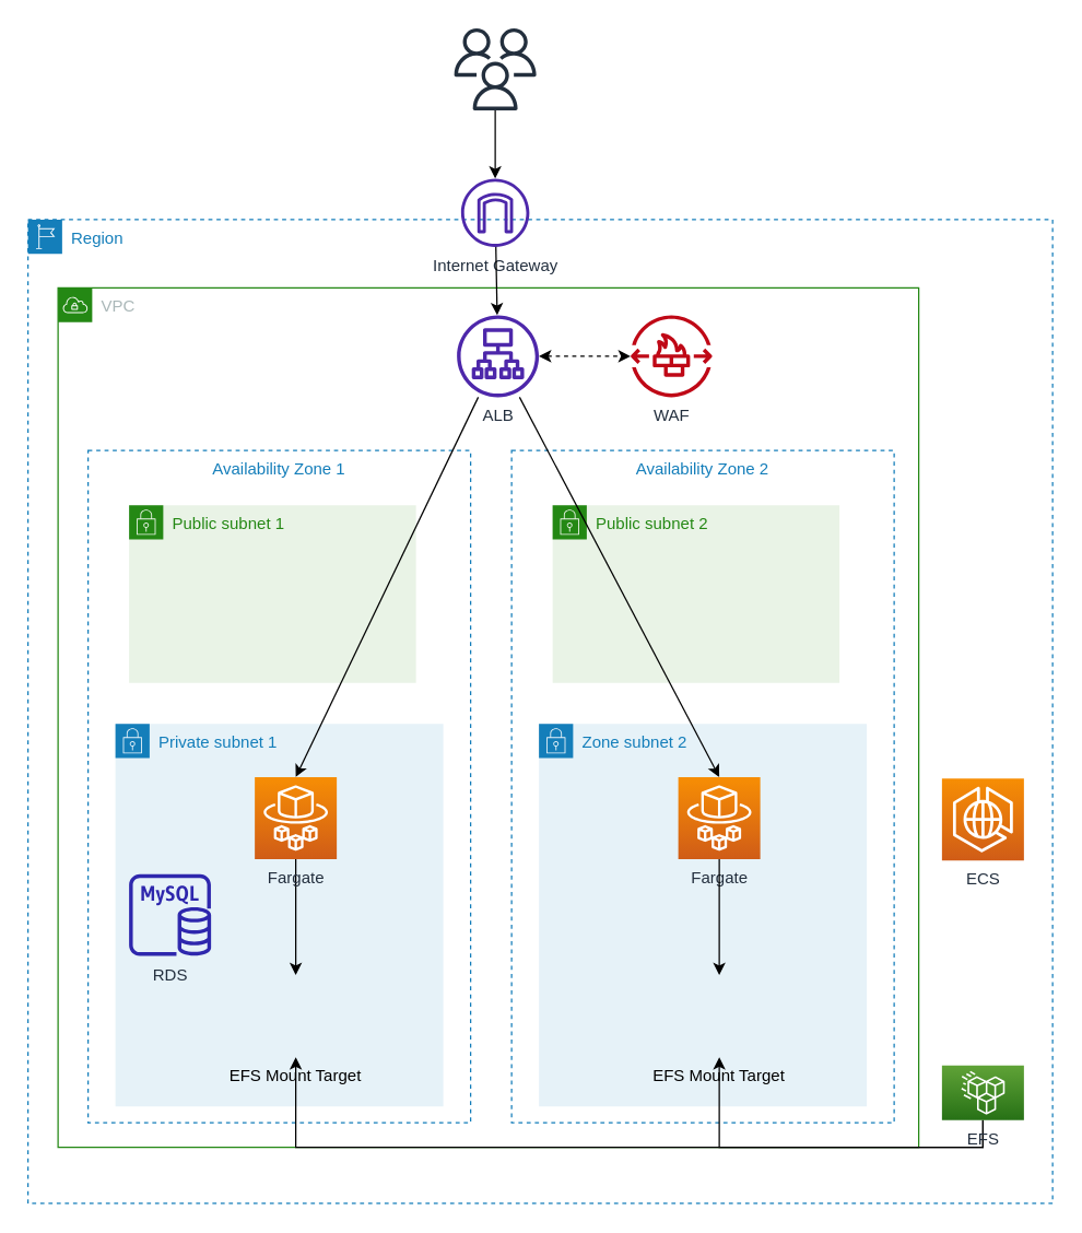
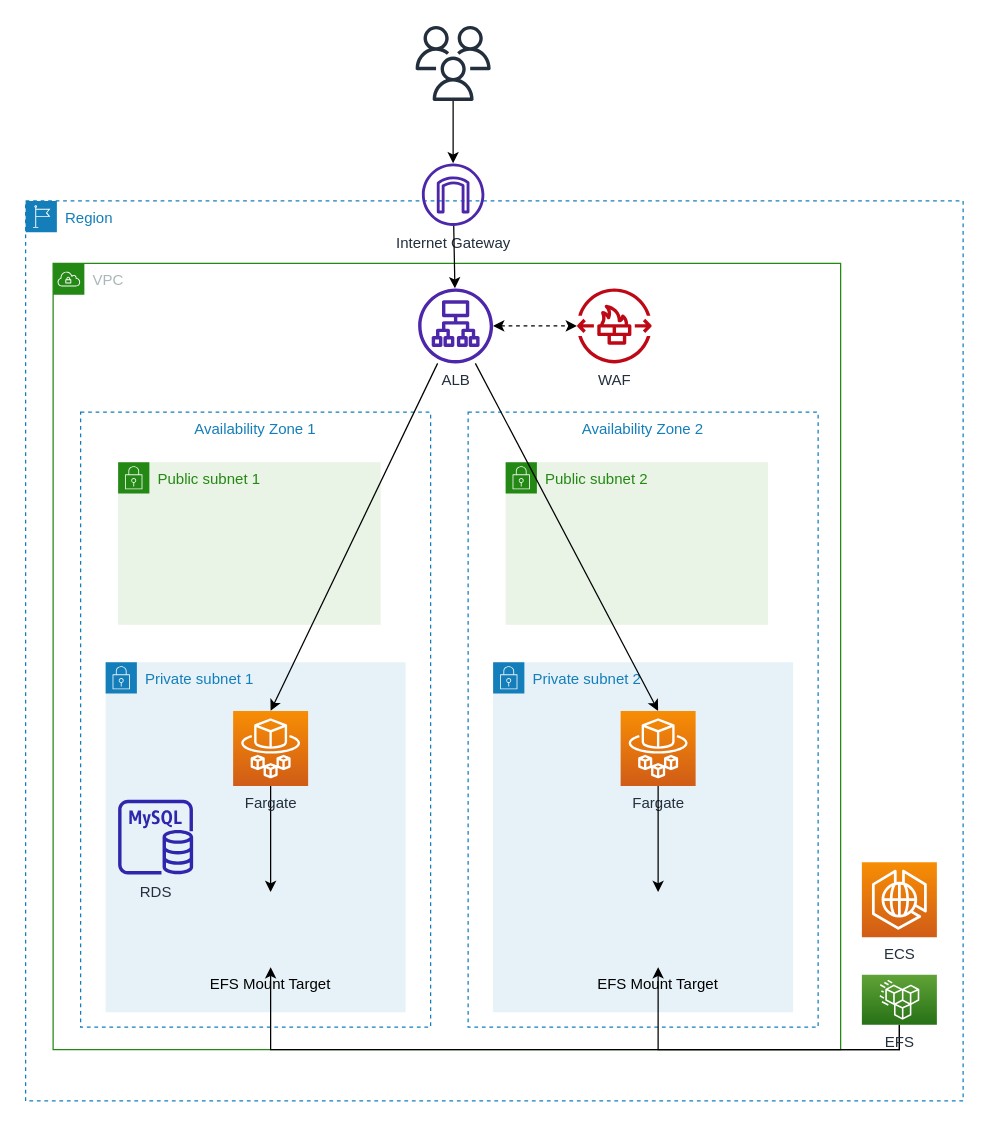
  <mxCell id="0" />
  <mxCell id="1" parent="0" />
  <mxCell id="2" value="Region" style="points=[[0,0],[0.25,0],[0.5,0],[0.75,0],[1,0],[1,0.25],[1,0.5],[1,0.75],[1,1],[0.75,1],[0.5,1],[0.25,1],[0,1],[0,0.75],[0,0.5],[0,0.25]];outlineConnect=0;gradientColor=none;html=1;whiteSpace=wrap;fontSize=12;fontStyle=0;container=1;pointerEvents=0;collapsible=0;recursiveResize=0;shape=mxgraph.aws4.group;grIcon=mxgraph.aws4.group_region;strokeColor=#147EBA;fillColor=none;verticalAlign=top;align=left;spacingLeft=30;fontColor=#147EBA;dashed=1;" vertex="1" parent="1"><mxGeometry x="20" y="160" width="750" height="720" as="geometry" /></mxCell>
  <mxCell id="3" value="VPC" style="points=[[0,0],[0.25,0],[0.5,0],[0.75,0],[1,0],[1,0.25],[1,0.5],[1,0.75],[1,1],[0.75,1],[0.5,1],[0.25,1],[0,1],[0,0.75],[0,0.5],[0,0.25]];outlineConnect=0;gradientColor=none;html=1;whiteSpace=wrap;fontSize=12;fontStyle=0;container=1;pointerEvents=0;collapsible=0;recursiveResize=0;shape=mxgraph.aws4.group;grIcon=mxgraph.aws4.group_vpc;strokeColor=#248814;fillColor=none;verticalAlign=top;align=left;spacingLeft=30;fontColor=#AAB7B8;dashed=0;" vertex="1" parent="2"><mxGeometry x="22" y="50" width="630" height="629" as="geometry" /></mxCell>
  <mxCell id="4" value="Availability Zone 1" style="fillColor=none;strokeColor=#147EBA;dashed=1;verticalAlign=top;fontStyle=0;fontColor=#147EBA;whiteSpace=wrap;html=1;" vertex="1" parent="3"><mxGeometry x="22" y="119" width="280" height="492" as="geometry" /></mxCell>
  <mxCell id="5" value="Public subnet 1" style="points=[[0,0],[0.25,0],[0.5,0],[0.75,0],[1,0],[1,0.25],[1,0.5],[1,0.75],[1,1],[0.75,1],[0.5,1],[0.25,1],[0,1],[0,0.75],[0,0.5],[0,0.25]];outlineConnect=0;gradientColor=none;html=1;whiteSpace=wrap;fontSize=12;fontStyle=0;container=1;pointerEvents=0;collapsible=0;recursiveResize=0;shape=mxgraph.aws4.group;grIcon=mxgraph.aws4.group_security_group;grStroke=0;strokeColor=#248814;fillColor=#E9F3E6;verticalAlign=top;align=left;spacingLeft=30;fontColor=#248814;dashed=0;" vertex="1" parent="3"><mxGeometry x="52" y="159" width="210" height="130" as="geometry" /></mxCell>
  <mxCell id="6" value="Private subnet 1" style="points=[[0,0],[0.25,0],[0.5,0],[0.75,0],[1,0],[1,0.25],[1,0.5],[1,0.75],[1,1],[0.75,1],[0.5,1],[0.25,1],[0,1],[0,0.75],[0,0.5],[0,0.25]];outlineConnect=0;gradientColor=none;html=1;whiteSpace=wrap;fontSize=12;fontStyle=0;container=1;pointerEvents=0;collapsible=0;recursiveResize=0;shape=mxgraph.aws4.group;grIcon=mxgraph.aws4.group_security_group;grStroke=0;strokeColor=#147EBA;fillColor=#E6F2F8;verticalAlign=top;align=left;spacingLeft=30;fontColor=#147EBA;dashed=0;" vertex="1" parent="3"><mxGeometry x="42" y="319" width="240" height="280" as="geometry" /></mxCell>
  <mxCell id="7" style="edgeStyle=orthogonalEdgeStyle;rounded=0;orthogonalLoop=1;jettySize=auto;html=1;exitX=0.5;exitY=1;exitDx=0;exitDy=0;exitPerimeter=0;entryX=0.5;entryY=0;entryDx=0;entryDy=0;" edge="1" parent="3" source="8" target="10"><mxGeometry relative="1" as="geometry" /></mxCell>
  <mxCell id="8" value="Fargate" style="sketch=0;points=[[0,0,0],[0.25,0,0],[0.5,0,0],[0.75,0,0],[1,0,0],[0,1,0],[0.25,1,0],[0.5,1,0],[0.75,1,0],[1,1,0],[0,0.25,0],[0,0.5,0],[0,0.75,0],[1,0.25,0],[1,0.5,0],[1,0.75,0]];outlineConnect=0;fontColor=#232F3E;gradientColor=#F78E04;gradientDirection=north;fillColor=#D05C17;strokeColor=#ffffff;dashed=0;verticalLabelPosition=bottom;verticalAlign=top;align=center;html=1;fontSize=12;fontStyle=0;aspect=fixed;shape=mxgraph.aws4.resourceIcon;resIcon=mxgraph.aws4.fargate;" vertex="1" parent="3"><mxGeometry x="144" y="358" width="60" height="60" as="geometry" /></mxCell>
  <mxCell id="9" value="RDS" style="sketch=0;outlineConnect=0;fontColor=#232F3E;gradientColor=none;fillColor=#2E27AD;strokeColor=none;dashed=0;verticalLabelPosition=bottom;verticalAlign=top;align=center;html=1;fontSize=12;fontStyle=0;aspect=fixed;pointerEvents=1;shape=mxgraph.aws4.rds_mysql_instance;" vertex="1" parent="3"><mxGeometry x="52" y="429" width="60" height="60" as="geometry" /></mxCell>
  <mxCell id="10" value="EFS Mount Target" style="shape=image;verticalLabelPosition=bottom;labelBackgroundColor=none;verticalAlign=top;aspect=fixed;imageAspect=0;image=https://www.gliffy.com/sites/default/files/image/2020-06/Amazon-Elastic-File-System_EFS_dark-bg.png;" vertex="1" parent="3"><mxGeometry x="144" y="503" width="60" height="60" as="geometry" /></mxCell>
  <mxCell id="11" value="ALB" style="sketch=0;outlineConnect=0;fontColor=#232F3E;gradientColor=none;fillColor=#4D27AA;strokeColor=none;dashed=0;verticalLabelPosition=bottom;verticalAlign=top;align=center;html=1;fontSize=12;fontStyle=0;aspect=fixed;pointerEvents=1;shape=mxgraph.aws4.application_load_balancer;" vertex="1" parent="3"><mxGeometry x="292" y="20" width="60" height="60" as="geometry" /></mxCell>
  <mxCell id="12" value="Availability Zone 2" style="fillColor=none;strokeColor=#147EBA;dashed=1;verticalAlign=top;fontStyle=0;fontColor=#147EBA;whiteSpace=wrap;html=1;" vertex="1" parent="3"><mxGeometry x="332" y="119" width="280" height="492" as="geometry" /></mxCell>
  <mxCell id="13" value="Public subnet 2" style="points=[[0,0],[0.25,0],[0.5,0],[0.75,0],[1,0],[1,0.25],[1,0.5],[1,0.75],[1,1],[0.75,1],[0.5,1],[0.25,1],[0,1],[0,0.75],[0,0.5],[0,0.25]];outlineConnect=0;gradientColor=none;html=1;whiteSpace=wrap;fontSize=12;fontStyle=0;container=1;pointerEvents=0;collapsible=0;recursiveResize=0;shape=mxgraph.aws4.group;grIcon=mxgraph.aws4.group_security_group;grStroke=0;strokeColor=#248814;fillColor=#E9F3E6;verticalAlign=top;align=left;spacingLeft=30;fontColor=#248814;dashed=0;" vertex="1" parent="3"><mxGeometry x="362" y="159" width="210" height="130" as="geometry" /></mxCell>
- <mxCell id="14" value="Zone subnet 2" style="points=[[0,0],[0.25,0],[0.5,0],[0.75,0],[1,0],[1,0.25],[1,0.5],[1,0.75],[1,1],[0.75,1],[0.5,1],[0.25,1],[0,1],[0,0.75],[0,0.5],[0,0.25]];outlineConnect=0;gradientColor=none;html=1;whiteSpace=wrap;fontSize=12;fontStyle=0;container=1;pointerEvents=0;collapsible=0;recursiveResize=0;shape=mxgraph.aws4.group;grIcon=mxgraph.aws4.group_security_group;grStroke=0;strokeColor=#147EBA;fillColor=#E6F2F8;verticalAlign=top;align=left;spacingLeft=30;fontColor=#147EBA;dashed=0;" vertex="1" parent="3"><mxGeometry x="352" y="319" width="240" height="280" as="geometry" /></mxCell>
+ <mxCell id="14" value="Private subnet 2" style="points=[[0,0],[0.25,0],[0.5,0],[0.75,0],[1,0],[1,0.25],[1,0.5],[1,0.75],[1,1],[0.75,1],[0.5,1],[0.25,1],[0,1],[0,0.75],[0,0.5],[0,0.25]];outlineConnect=0;gradientColor=none;html=1;whiteSpace=wrap;fontSize=12;fontStyle=0;container=1;pointerEvents=0;collapsible=0;recursiveResize=0;shape=mxgraph.aws4.group;grIcon=mxgraph.aws4.group_security_group;grStroke=0;strokeColor=#147EBA;fillColor=#E6F2F8;verticalAlign=top;align=left;spacingLeft=30;fontColor=#147EBA;dashed=0;" vertex="1" parent="3"><mxGeometry x="352" y="319" width="240" height="280" as="geometry" /></mxCell>
  <mxCell id="15" value="Fargate" style="sketch=0;points=[[0,0,0],[0.25,0,0],[0.5,0,0],[0.75,0,0],[1,0,0],[0,1,0],[0.25,1,0],[0.5,1,0],[0.75,1,0],[1,1,0],[0,0.25,0],[0,0.5,0],[0,0.75,0],[1,0.25,0],[1,0.5,0],[1,0.75,0]];outlineConnect=0;fontColor=#232F3E;gradientColor=#F78E04;gradientDirection=north;fillColor=#D05C17;strokeColor=#ffffff;dashed=0;verticalLabelPosition=bottom;verticalAlign=top;align=center;html=1;fontSize=12;fontStyle=0;aspect=fixed;shape=mxgraph.aws4.resourceIcon;resIcon=mxgraph.aws4.fargate;" vertex="1" parent="3"><mxGeometry x="454" y="358" width="60" height="60" as="geometry" /></mxCell>
  <mxCell id="16" value="EFS Mount Target" style="shape=image;verticalLabelPosition=bottom;labelBackgroundColor=none;verticalAlign=top;aspect=fixed;imageAspect=0;image=https://www.gliffy.com/sites/default/files/image/2020-06/Amazon-Elastic-File-System_EFS_dark-bg.png;" vertex="1" parent="3"><mxGeometry x="454" y="503" width="60" height="60" as="geometry" /></mxCell>
  <mxCell id="17" style="edgeStyle=orthogonalEdgeStyle;rounded=0;orthogonalLoop=1;jettySize=auto;html=1;exitX=0.5;exitY=1;exitDx=0;exitDy=0;exitPerimeter=0;entryX=0.5;entryY=0;entryDx=0;entryDy=0;" edge="1" parent="3" source="15" target="16"><mxGeometry relative="1" as="geometry" /></mxCell>
  <mxCell id="18" value="" style="endArrow=classic;html=1;rounded=0;entryX=0.5;entryY=0;entryDx=0;entryDy=0;entryPerimeter=0;" edge="1" parent="3" source="11" target="8"><mxGeometry width="50" height="50" relative="1" as="geometry"><mxPoint x="305.971" y="110.999" as="sourcePoint" /><mxPoint x="442" y="311" as="targetPoint" /></mxGeometry></mxCell>
  <mxCell id="19" value="" style="endArrow=classic;html=1;rounded=0;entryX=0.5;entryY=0;entryDx=0;entryDy=0;entryPerimeter=0;" edge="1" parent="3" source="11" target="15"><mxGeometry width="50" height="50" relative="1" as="geometry"><mxPoint x="339.545" y="110.999" as="sourcePoint" /><mxPoint x="442" y="311" as="targetPoint" /></mxGeometry></mxCell>
  <mxCell id="20" value="" style="endArrow=classic;startArrow=classic;html=1;rounded=0;dashed=1;" edge="1" parent="3" source="11" target="21"><mxGeometry width="50" height="50" relative="1" as="geometry"><mxPoint x="459" y="250" as="sourcePoint" /><mxPoint x="429" y="50" as="targetPoint" /></mxGeometry></mxCell>
  <mxCell id="21" value="WAF" style="sketch=0;outlineConnect=0;fontColor=#232F3E;gradientColor=none;fillColor=#BF0816;strokeColor=none;dashed=0;verticalLabelPosition=bottom;verticalAlign=top;align=center;html=1;fontSize=12;fontStyle=0;aspect=fixed;pointerEvents=1;shape=mxgraph.aws4.network_firewall_endpoints;" vertex="1" parent="3"><mxGeometry x="419" y="20" width="60" height="60" as="geometry" /></mxCell>
  <mxCell id="22" style="edgeStyle=orthogonalEdgeStyle;rounded=0;orthogonalLoop=1;jettySize=auto;html=1;exitX=0.5;exitY=1;exitDx=0;exitDy=0;exitPerimeter=0;entryX=0.5;entryY=1;entryDx=0;entryDy=0;" edge="1" parent="2" source="24" target="16"><mxGeometry relative="1" as="geometry" /></mxCell>
  <mxCell id="23" style="edgeStyle=orthogonalEdgeStyle;rounded=0;orthogonalLoop=1;jettySize=auto;html=1;exitX=0.5;exitY=1;exitDx=0;exitDy=0;exitPerimeter=0;entryX=0.5;entryY=1;entryDx=0;entryDy=0;" edge="1" parent="2" source="24" target="10"><mxGeometry relative="1" as="geometry" /></mxCell>
  <mxCell id="24" value="EFS" style="sketch=0;points=[[0,0,0],[0.25,0,0],[0.5,0,0],[0.75,0,0],[1,0,0],[0,1,0],[0.25,1,0],[0.5,1,0],[0.75,1,0],[1,1,0],[0,0.25,0],[0,0.5,0],[0,0.75,0],[1,0.25,0],[1,0.5,0],[1,0.75,0]];outlineConnect=0;fontColor=#232F3E;gradientColor=#60A337;gradientDirection=north;fillColor=#277116;strokeColor=#ffffff;dashed=0;verticalLabelPosition=bottom;verticalAlign=top;align=center;html=1;fontSize=12;fontStyle=0;aspect=fixed;shape=mxgraph.aws4.resourceIcon;resIcon=mxgraph.aws4.efs_standard;" vertex="1" parent="2"><mxGeometry x="669" y="619" width="60" height="40" as="geometry" /></mxCell>
- <mxCell id="25" value="ECS" style="sketch=0;points=[[0,0,0],[0.25,0,0],[0.5,0,0],[0.75,0,0],[1,0,0],[0,1,0],[0.25,1,0],[0.5,1,0],[0.75,1,0],[1,1,0],[0,0.25,0],[0,0.5,0],[0,0.75,0],[1,0.25,0],[1,0.5,0],[1,0.75,0]];outlineConnect=0;fontColor=#232F3E;gradientColor=#F78E04;gradientDirection=north;fillColor=#D05C17;strokeColor=#ffffff;dashed=0;verticalLabelPosition=bottom;verticalAlign=top;align=center;html=1;fontSize=12;fontStyle=0;aspect=fixed;shape=mxgraph.aws4.resourceIcon;resIcon=mxgraph.aws4.ecs_anywhere;" vertex="1" parent="2"><mxGeometry x="669" y="409" width="60" height="60" as="geometry" /></mxCell>
+ <mxCell id="25" value="ECS" style="sketch=0;points=[[0,0,0],[0.25,0,0],[0.5,0,0],[0.75,0,0],[1,0,0],[0,1,0],[0.25,1,0],[0.5,1,0],[0.75,1,0],[1,1,0],[0,0.25,0],[0,0.5,0],[0,0.75,0],[1,0.25,0],[1,0.5,0],[1,0.75,0]];outlineConnect=0;fontColor=#232F3E;gradientColor=#F78E04;gradientDirection=north;fillColor=#D05C17;strokeColor=#ffffff;dashed=0;verticalLabelPosition=bottom;verticalAlign=top;align=center;html=1;fontSize=12;fontStyle=0;aspect=fixed;shape=mxgraph.aws4.resourceIcon;resIcon=mxgraph.aws4.ecs_anywhere;" vertex="1" parent="2"><mxGeometry x="669" y="529" width="60" height="60" as="geometry" /></mxCell>
  <mxCell id="26" value="Internet Gateway" style="sketch=0;outlineConnect=0;fontColor=#232F3E;gradientColor=none;fillColor=#4D27AA;strokeColor=none;dashed=0;verticalLabelPosition=bottom;verticalAlign=top;align=center;html=1;fontSize=12;fontStyle=0;aspect=fixed;pointerEvents=1;shape=mxgraph.aws4.internet_gateway;" vertex="1" parent="1"><mxGeometry x="337" y="130" width="50" height="50" as="geometry" /></mxCell>
  <mxCell id="27" value="" style="endArrow=classic;html=1;rounded=0;" edge="1" parent="1" source="26" target="11"><mxGeometry width="50" height="50" relative="1" as="geometry"><mxPoint x="492" y="400" as="sourcePoint" /><mxPoint x="542" y="350" as="targetPoint" /></mxGeometry></mxCell>
  <mxCell id="28" value="" style="sketch=0;outlineConnect=0;fontColor=#232F3E;gradientColor=none;fillColor=#232F3D;strokeColor=none;dashed=0;verticalLabelPosition=bottom;verticalAlign=top;align=center;html=1;fontSize=12;fontStyle=0;aspect=fixed;pointerEvents=1;shape=mxgraph.aws4.users;" vertex="1" parent="1"><mxGeometry x="332" y="20" width="60" height="60" as="geometry" /></mxCell>
  <mxCell id="29" value="" style="endArrow=classic;html=1;rounded=0;" edge="1" parent="1" source="28" target="26"><mxGeometry width="50" height="50" relative="1" as="geometry"><mxPoint x="492" y="300" as="sourcePoint" /><mxPoint x="542" y="250" as="targetPoint" /></mxGeometry></mxCell>
